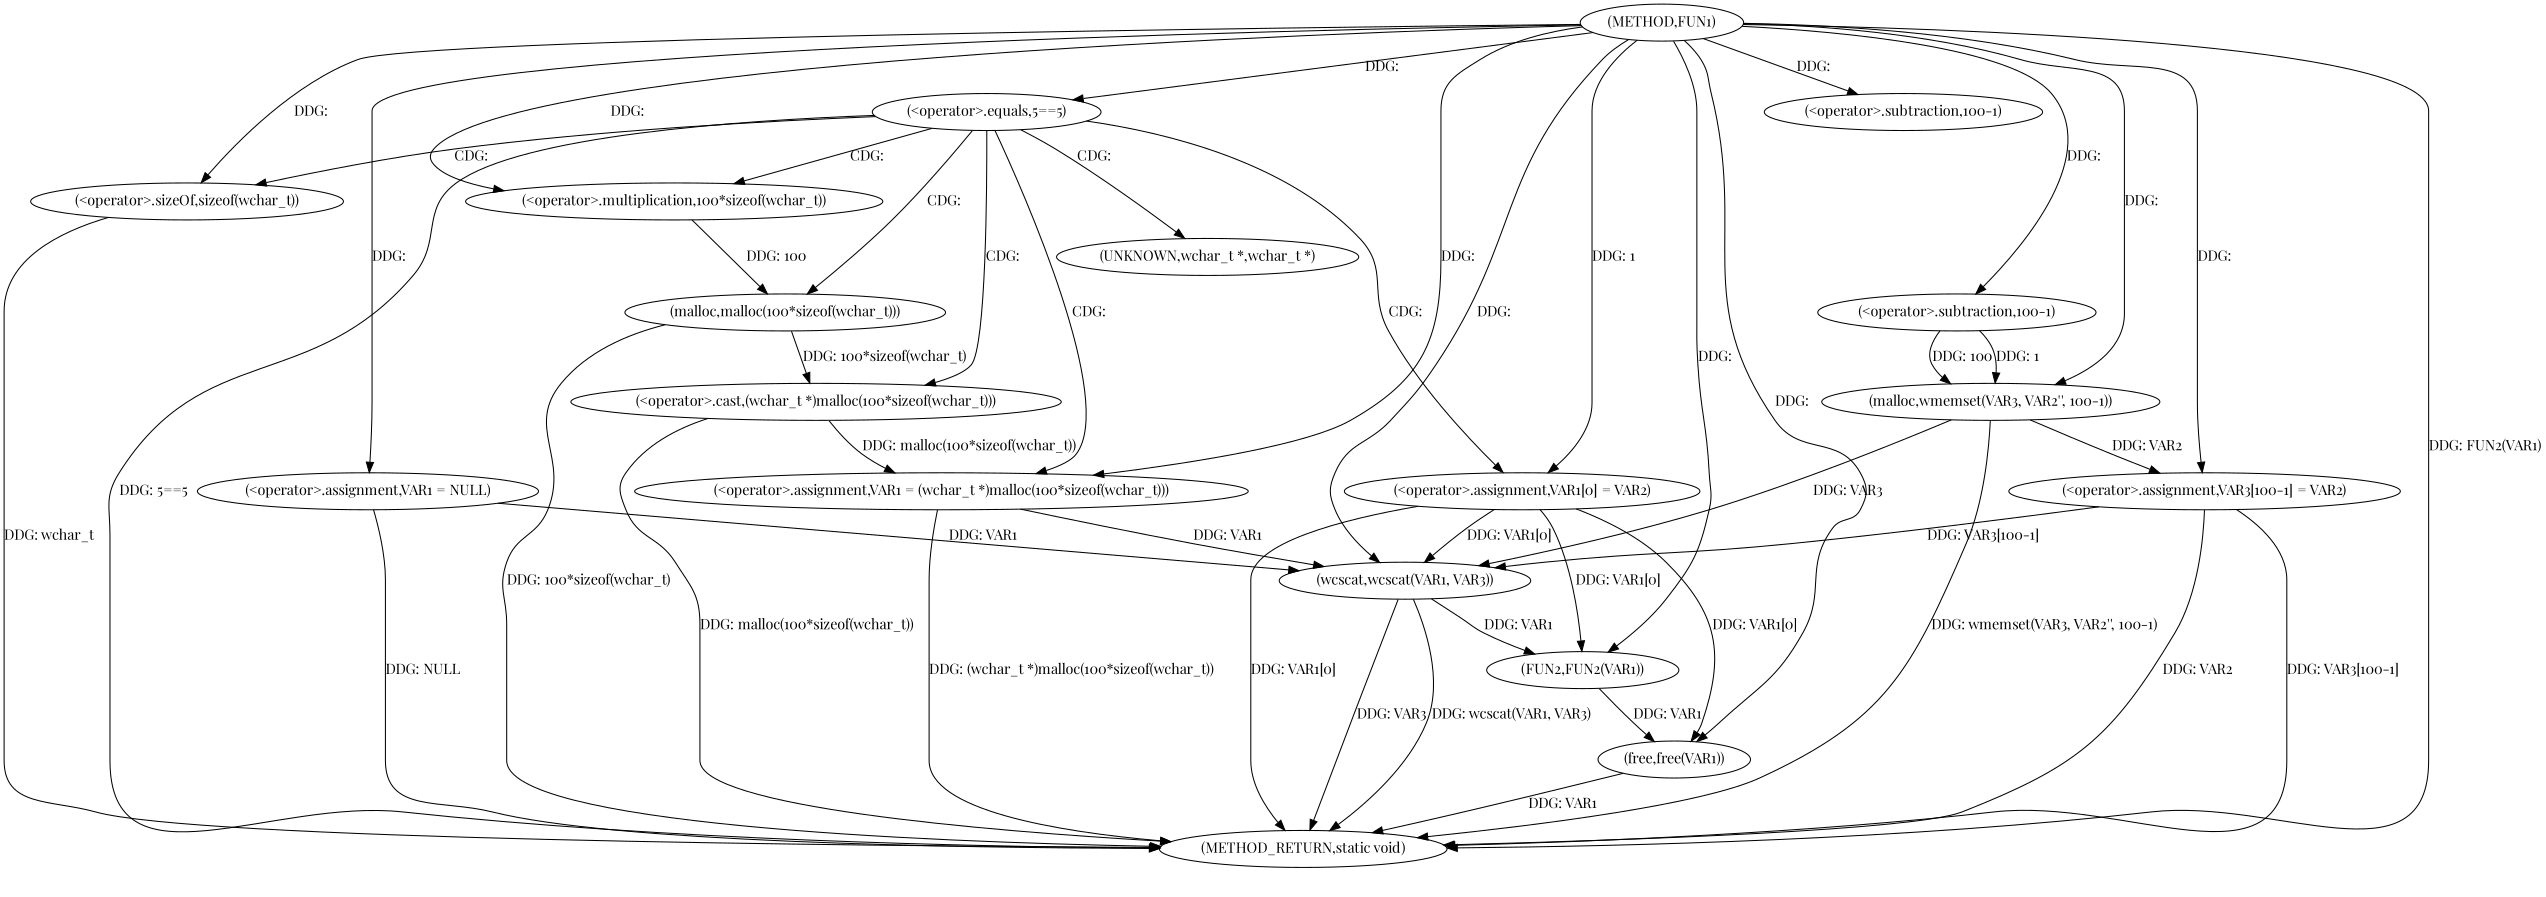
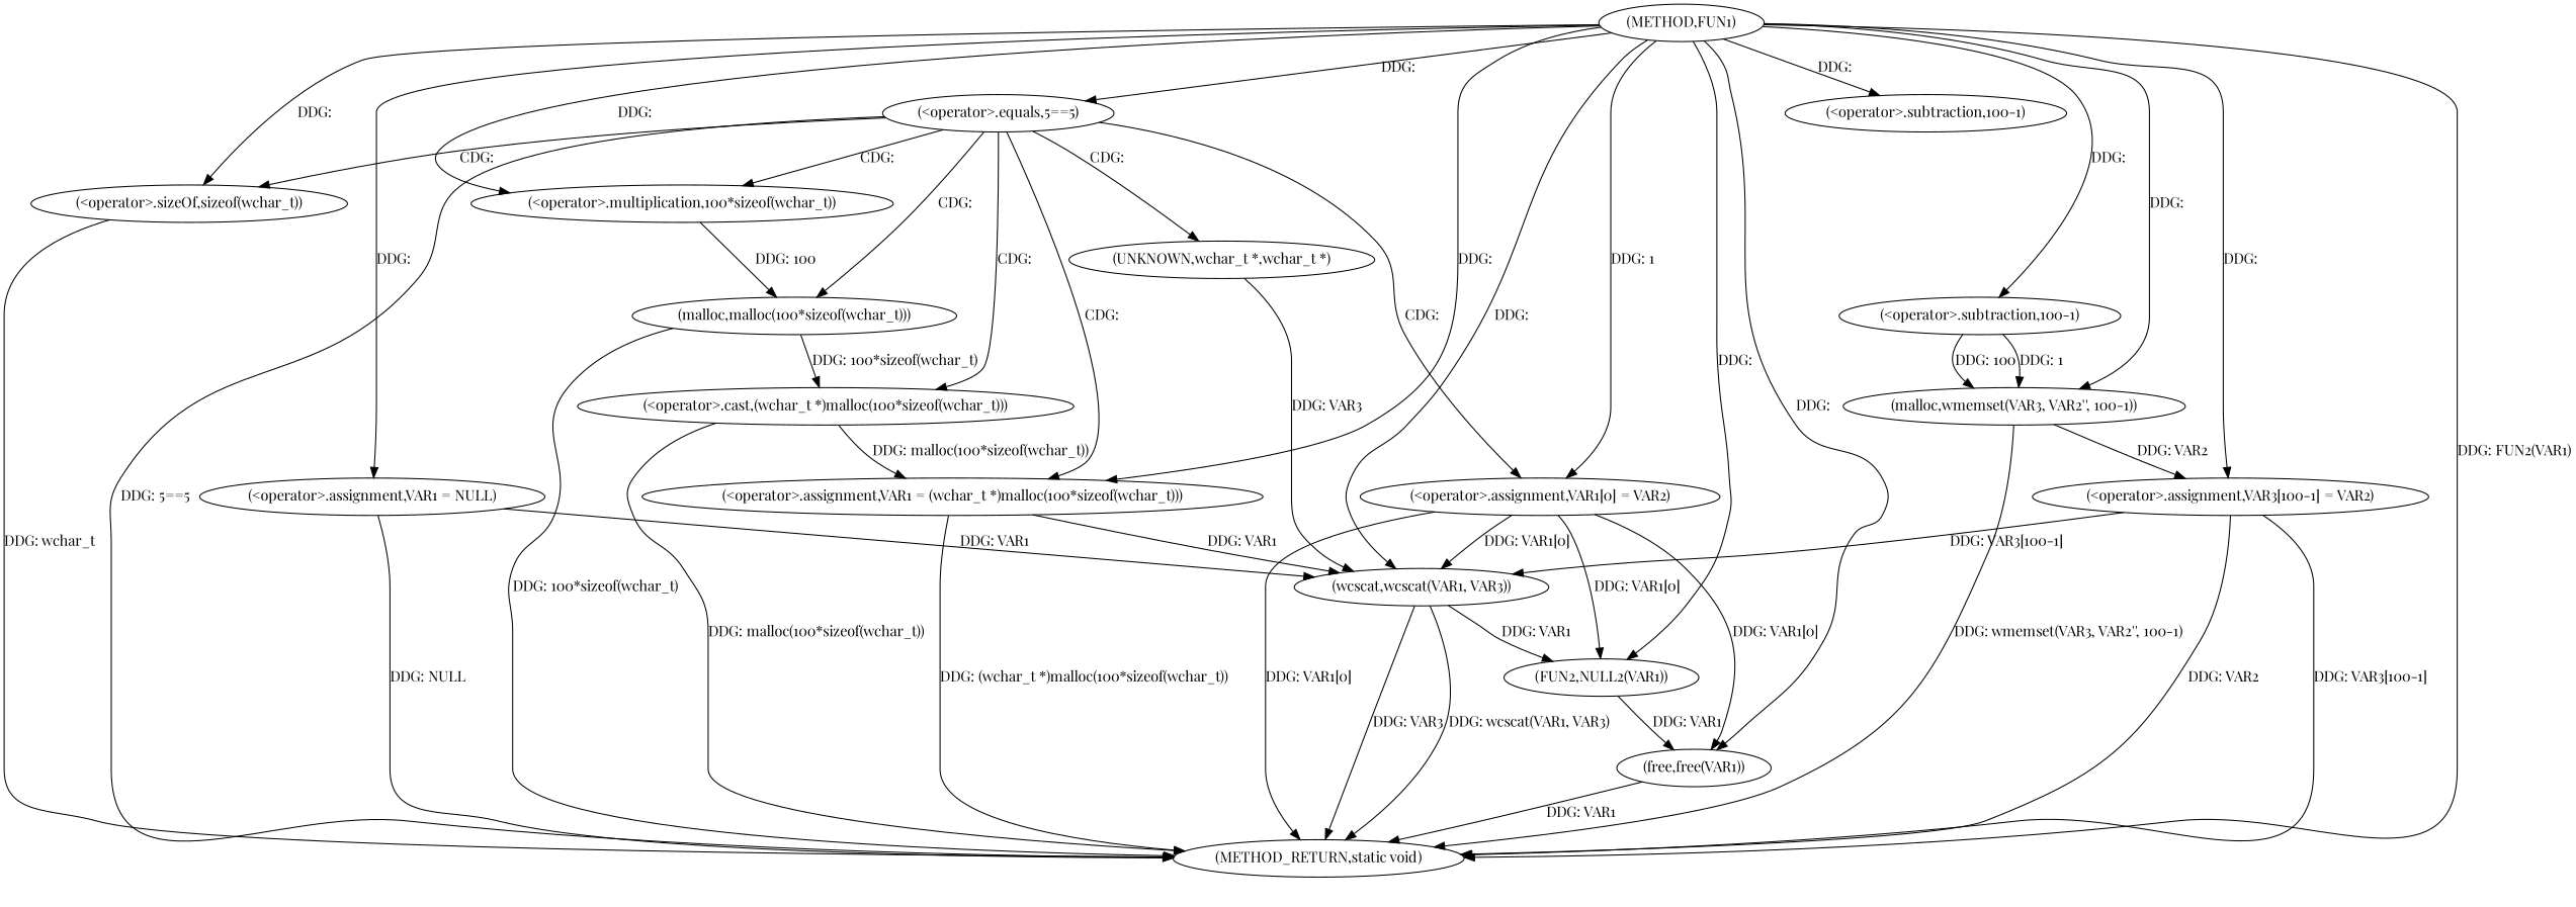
  digraph {
    fontname="Playfair Display"
    node [fontname="Playfair Display"]
    edge [fontname="Playfair Display"]
    n1 [label="(METHOD,FUN1)"]
    n2 [label="(<operator>.assignment,VAR1 = NULL)"]
    n3 [label="(<operator>.equals,5==5)"]
    n4 [label="(<operator>.assignment,VAR1 = (wchar_t *)malloc(100*sizeof(wchar_t)))"]
    n5 [label="(<operator>.multiplication,100*sizeof(wchar_t))"]
    n6 [label="(<operator>.sizeOf,sizeof(wchar_t))"]
    n7 [label="(<operator>.assignment,VAR1[0] = VAR2)"]
    n8 [label="(malloc,wmemset(VAR3, VAR2'', 100-1))"]
    n9 [label="(<operator>.subtraction,100-1)"]
    n10 [label="(<operator>.assignment,VAR3[100-1] = VAR2)"]
    n11 [label="(<operator>.subtraction,100-1)"]
    n12 [label="(wcscat,wcscat(VAR1, VAR3))"]
-   n13 [label="(FUN2,FUN2(VAR1))"]
+   n13 [label="(FUN2,NULL2(VAR1))"]
    n14 [label="(free,free(VAR1))"]
    n15 [label="(METHOD_RETURN,static void)"]
    n16 [label="(<operator>.cast,(wchar_t *)malloc(100*sizeof(wchar_t)))"]
    n17 [label="(malloc,malloc(100*sizeof(wchar_t)))"]
    n18 [label="(UNKNOWN,wchar_t *,wchar_t *)"]
    n1 -> n2 [label="DDG: "]
    n1 -> n3 [label="DDG: "]
    n1 -> n4 [label="DDG: "]
    n1 -> n5 [label="DDG: "]
    n1 -> n6 [label="DDG: "]
    n1 -> n7 [label="DDG: 1"]
    n1 -> n8 [label="DDG: "]
    n1 -> n9 [label="DDG: "]
    n1 -> n10 [label="DDG: "]
    n1 -> n11 [label="DDG: "]
    n1 -> n12 [label="DDG: "]
    n1 -> n13 [label="DDG: "]
    n1 -> n14 [label="DDG: "]
    n1 -> n15 [label="DDG: FUN2(VAR1)"]
    n2 -> n12 [label="DDG: VAR1"]
    n2 -> n15 [label="DDG: NULL"]
    n3 -> n4 [label="CDG: "]
    n3 -> n5 [label="CDG: "]
    n3 -> n6 [label="CDG: "]
    n3 -> n7 [label="CDG: "]
    n3 -> n15 [label="DDG: 5==5"]
    n3 -> n16 [label="CDG: "]
    n3 -> n17 [label="CDG: "]
    n3 -> n18 [label="CDG: "]
    n4 -> n12 [label="DDG: VAR1"]
    n4 -> n15 [label="DDG: (wchar_t *)malloc(100*sizeof(wchar_t))"]
    n5 -> n17 [label="DDG: 100"]
    n6 -> n15 [label="DDG: wchar_t"]
    n7 -> n12 [label="DDG: VAR1[0]"]
    n7 -> n13 [label="DDG: VAR1[0]"]
    n7 -> n14 [label="DDG: VAR1[0]"]
    n7 -> n15 [label="DDG: VAR1[0]"]
    n8 -> n10 [label="DDG: VAR2"]
-   n8 -> n12 [label="DDG: VAR3"]
+   n18 -> n12 [label="DDG: VAR3"]
    n8 -> n15 [label="DDG: wmemset(VAR3, VAR2'', 100-1)"]
    n9 -> n8 [label="DDG: 100"]
    n9 -> n8 [label="DDG: 1"]
    n10 -> n12 [label="DDG: VAR3[100-1]"]
    n10 -> n15 [label="DDG: VAR2"]
    n10 -> n15 [label="DDG: VAR3[100-1]"]
    n12 -> n13 [label="DDG: VAR1"]
    n12 -> n15 [label="DDG: VAR3"]
    n12 -> n15 [label="DDG: wcscat(VAR1, VAR3)"]
    n13 -> n14 [label="DDG: VAR1"]
    n14 -> n15 [label="DDG: VAR1"]
    n16 -> n4 [label="DDG: malloc(100*sizeof(wchar_t))"]
    n16 -> n15 [label="DDG: malloc(100*sizeof(wchar_t))"]
    n17 -> n15 [label="DDG: 100*sizeof(wchar_t)"]
    n17 -> n16 [label="DDG: 100*sizeof(wchar_t)"]
  }
